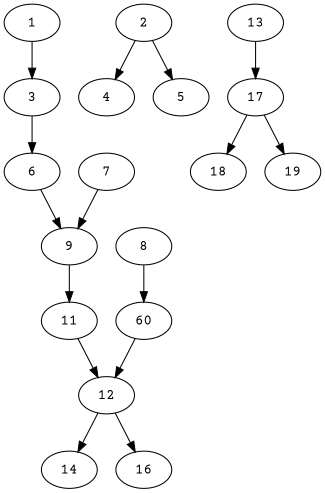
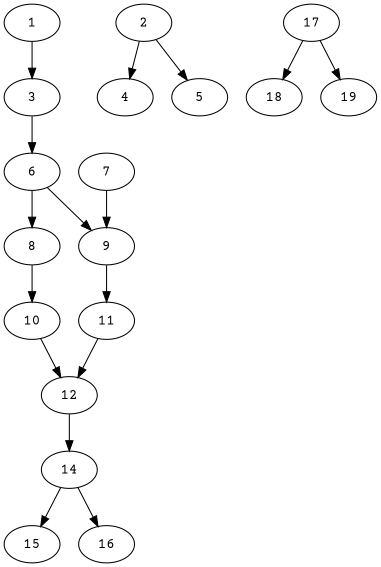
  digraph {
    fontname="Courier Prime"
    node [alpha=0.01 fontname="Courier Prime"]
    edge [fontname="Courier Prime"]
    1 [alpha=0.02 expect_size=216738223277824544]
    3 [alpha=0.19 expect_size=335182645332526336]
    6 [alpha=0.15 expect_size=76790298931922992]
    8 [alpha=0.04 expect_size=6494606163460012]
    9 [alpha=0.02 expect_size=40605319279534931968]
    2 [alpha=0.18 expect_size=94333639917161152512]
    4 [alpha=0.05 expect_size=17619979047402498]
    5 [expect_size=75166891885096752]
    7 [alpha=0.12 expect_size=58966368937394044928]
-   10 [expect_size=1700856160143988 label=60]
+   10 [expect_size=1700856160143988]
    11 [alpha=0.06 expect_size=569428209238954]
    12 [expect_size=4375667242877023]
    14 [alpha=0.06 expect_size=4176407766822736]
-   13 [alpha=0.10 expect_size=168140008739886333952]
    17 [alpha=0.17 expect_size=181094514207314272]
+   15 [alpha=0.09 expect_size=4067033391646086]
    16 [alpha=0.08 expect_size=443558832740151744]
    18 [alpha=0.07 expect_size=7799007774507008000]
    19 [alpha=0.09 expect_size=185333061703958528000]
    1 -> 3
    3 -> 6
+   6 -> 8
    6 -> 9
    8 -> 10
    9 -> 11
    2 -> 4
    2 -> 5
    7 -> 9
    10 -> 12
    11 -> 12
    12 -> 14
-   12 -> 16
-   13 -> 17
+   14 -> 15
+   14 -> 16
    17 -> 18
    17 -> 19
  }
